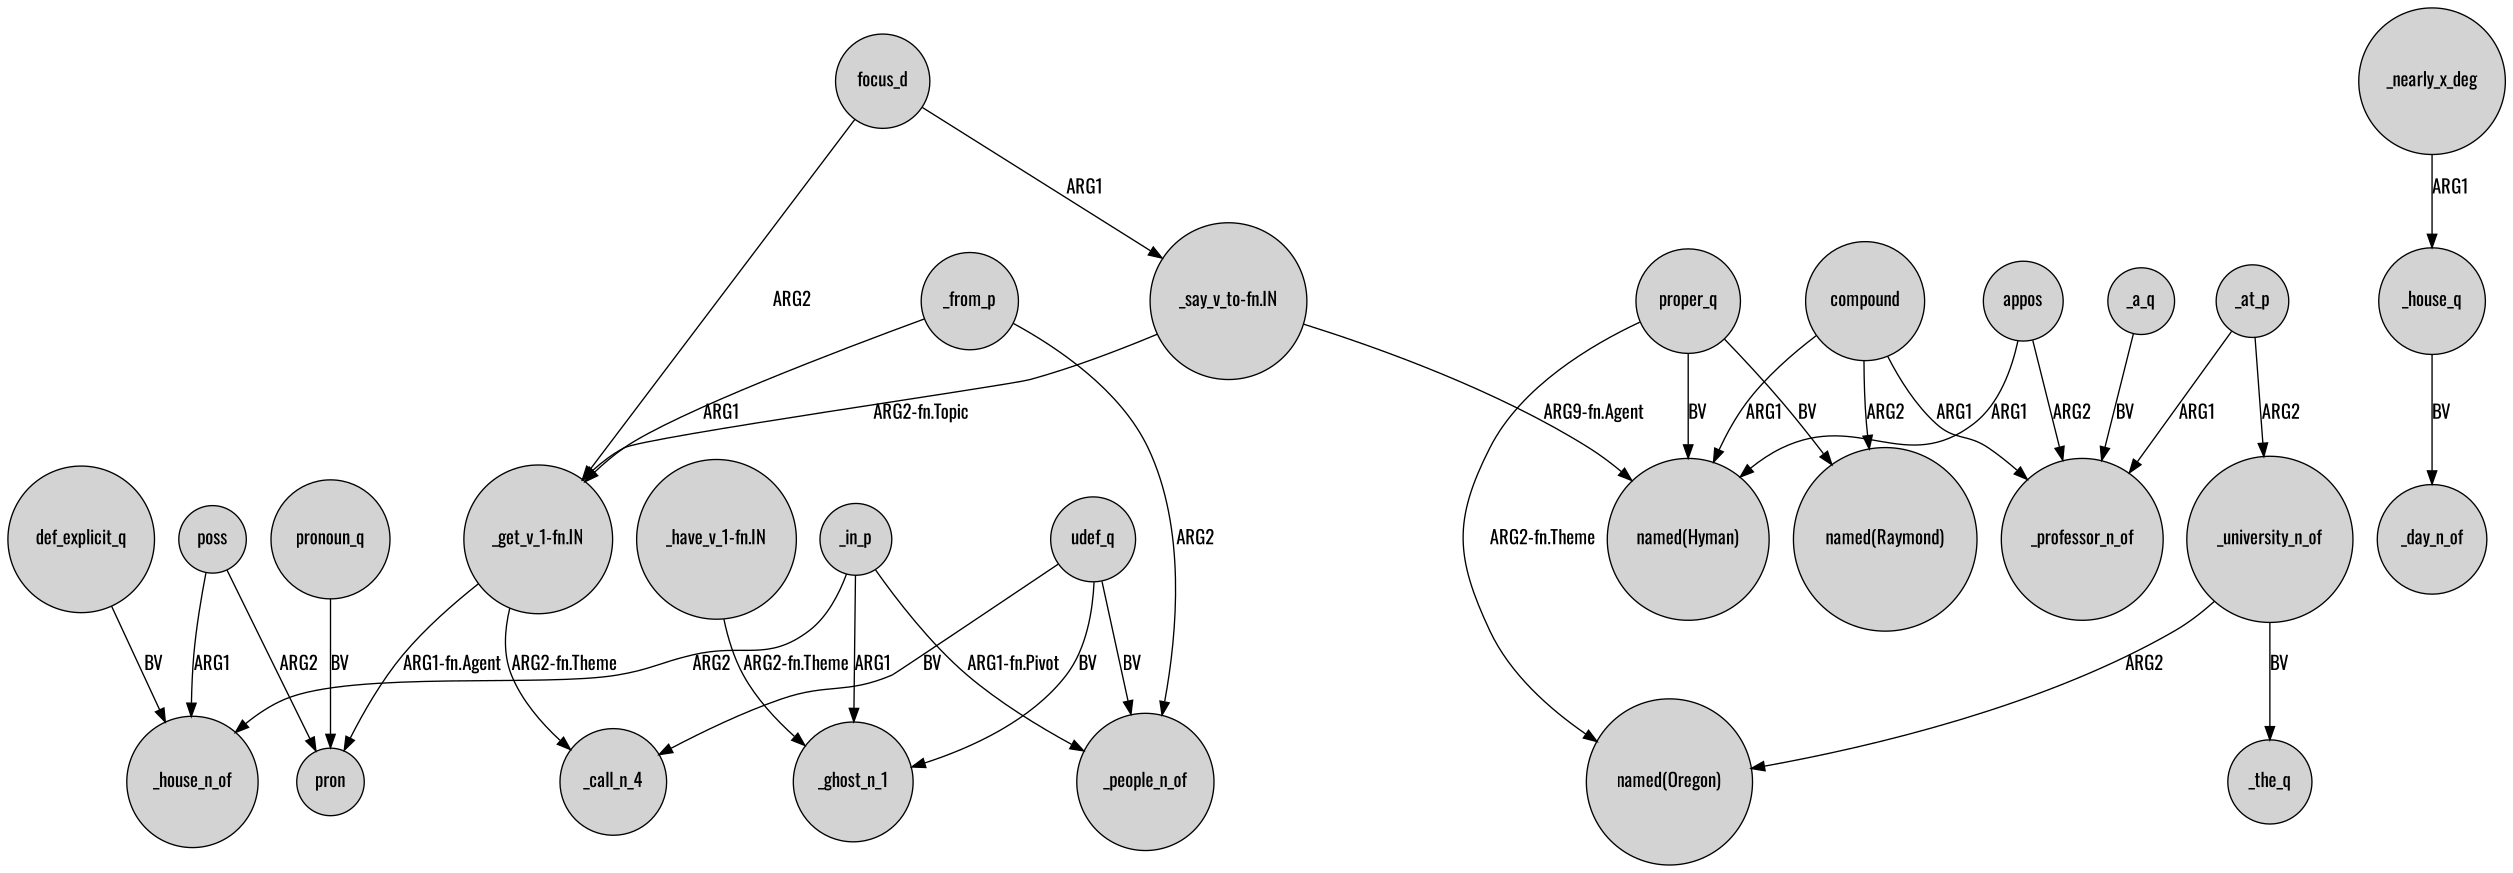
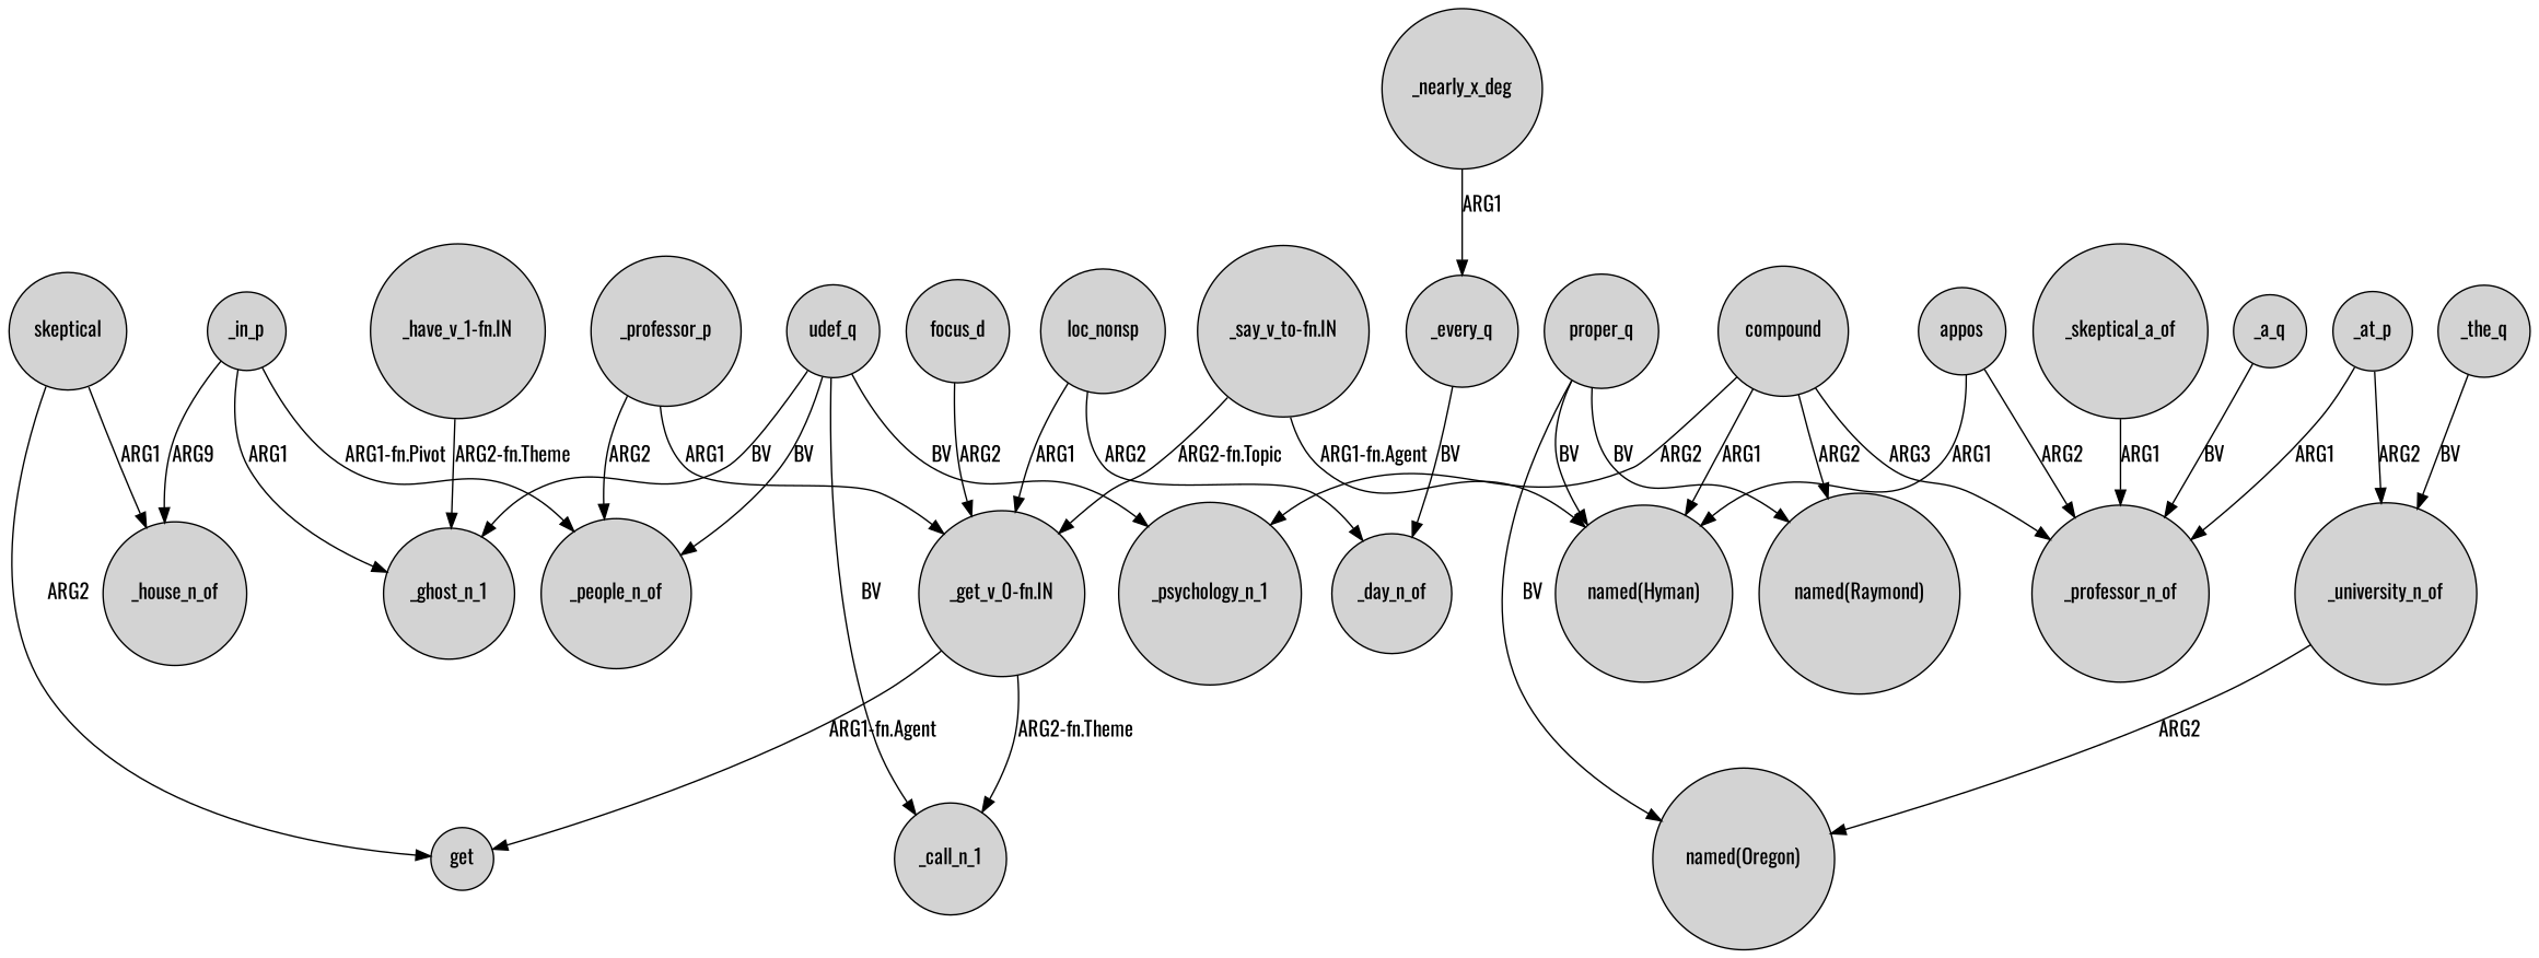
  digraph {
    fontname=Oswald
    node [fontname=Oswald shape=circle style=filled]
    edge [fontname=Oswald]
    _in_p
    _house_n_of
    _ghost_n_1
    _people_n_of
+   _skeptical_a_of
    _professor_n_of
    appos
    "named(Hyman)"
-   "_get_v_1-fn.IN"
-   _call_n_1 [label=_call_n_4]
-   pron
+   "_get_v_1-fn.IN" [label="_get_v_0-fn.IN"]
+   _call_n_1
+   pron [label=get]
    proper_q
    "named(Raymond)"
    "named(Oregon)"
    _nearly_x_deg
-   _every_q [label=_house_q]
+   _every_q
    _day_n_of
    compound
+   _psychology_n_1
    focus_d
    "_say_v_to-fn.IN"
-   poss
+   poss [label=skeptical]
    _the_q
    _university_n_of
-   _from_p
+   _from_p [label=_professor_p]
    _at_p
    "_have_v_1-fn.IN"
    _a_q
    udef_q
-   pronoun_q
-   def_explicit_q
-   _in_p -> _house_n_of [label=ARG2]
+   loc_nonsp
+   _in_p -> _house_n_of [label=ARG9]
    _in_p -> _ghost_n_1 [label=ARG1]
    _in_p -> _people_n_of [label="ARG1-fn.Pivot"]
+   _skeptical_a_of -> _professor_n_of [label=ARG1]
    appos -> _professor_n_of [label=ARG2]
    appos -> "named(Hyman)" [label=ARG1]
    "_get_v_1-fn.IN" -> _call_n_1 [label="ARG2-fn.Theme"]
    "_get_v_1-fn.IN" -> pron [label="ARG1-fn.Agent"]
    proper_q -> "named(Hyman)" [label=BV]
    proper_q -> "named(Raymond)" [label=BV]
-   proper_q -> "named(Oregon)" [label="ARG2-fn.Theme"]
+   proper_q -> "named(Oregon)" [label=BV]
    _nearly_x_deg -> _every_q [label=ARG1]
    _every_q -> _day_n_of [label=BV]
-   compound -> _professor_n_of [label=ARG1]
+   compound -> _professor_n_of [label=ARG3]
    compound -> "named(Hyman)" [label=ARG1]
    compound -> "named(Raymond)" [label=ARG2]
+   compound -> _psychology_n_1 [label=ARG2]
    focus_d -> "_get_v_1-fn.IN" [label=ARG2]
-   focus_d -> "_say_v_to-fn.IN" [label=ARG1]
-   "_say_v_to-fn.IN" -> "named(Hyman)" [label="ARG9-fn.Agent"]
+   "_say_v_to-fn.IN" -> "named(Hyman)" [label="ARG1-fn.Agent"]
    "_say_v_to-fn.IN" -> "_get_v_1-fn.IN" [label="ARG2-fn.Topic"]
    poss -> _house_n_of [label=ARG1]
    poss -> pron [label=ARG2]
-   _university_n_of -> _the_q [label=BV]
+   _the_q -> _university_n_of [label=BV]
    _university_n_of -> "named(Oregon)" [label=ARG2]
    _from_p -> _people_n_of [label=ARG2]
    _from_p -> "_get_v_1-fn.IN" [label=ARG1]
    _at_p -> _professor_n_of [label=ARG1]
    _at_p -> _university_n_of [label=ARG2]
    "_have_v_1-fn.IN" -> _ghost_n_1 [label="ARG2-fn.Theme"]
    _a_q -> _professor_n_of [label=BV]
    udef_q -> _ghost_n_1 [label=BV]
    udef_q -> _people_n_of [label=BV]
    udef_q -> _call_n_1 [label=BV]
-   pronoun_q -> pron [label=BV]
-   def_explicit_q -> _house_n_of [label=BV]
+   udef_q -> _psychology_n_1 [label=BV]
+   loc_nonsp -> "_get_v_1-fn.IN" [label=ARG1]
+   loc_nonsp -> _day_n_of [label=ARG2]
  }
